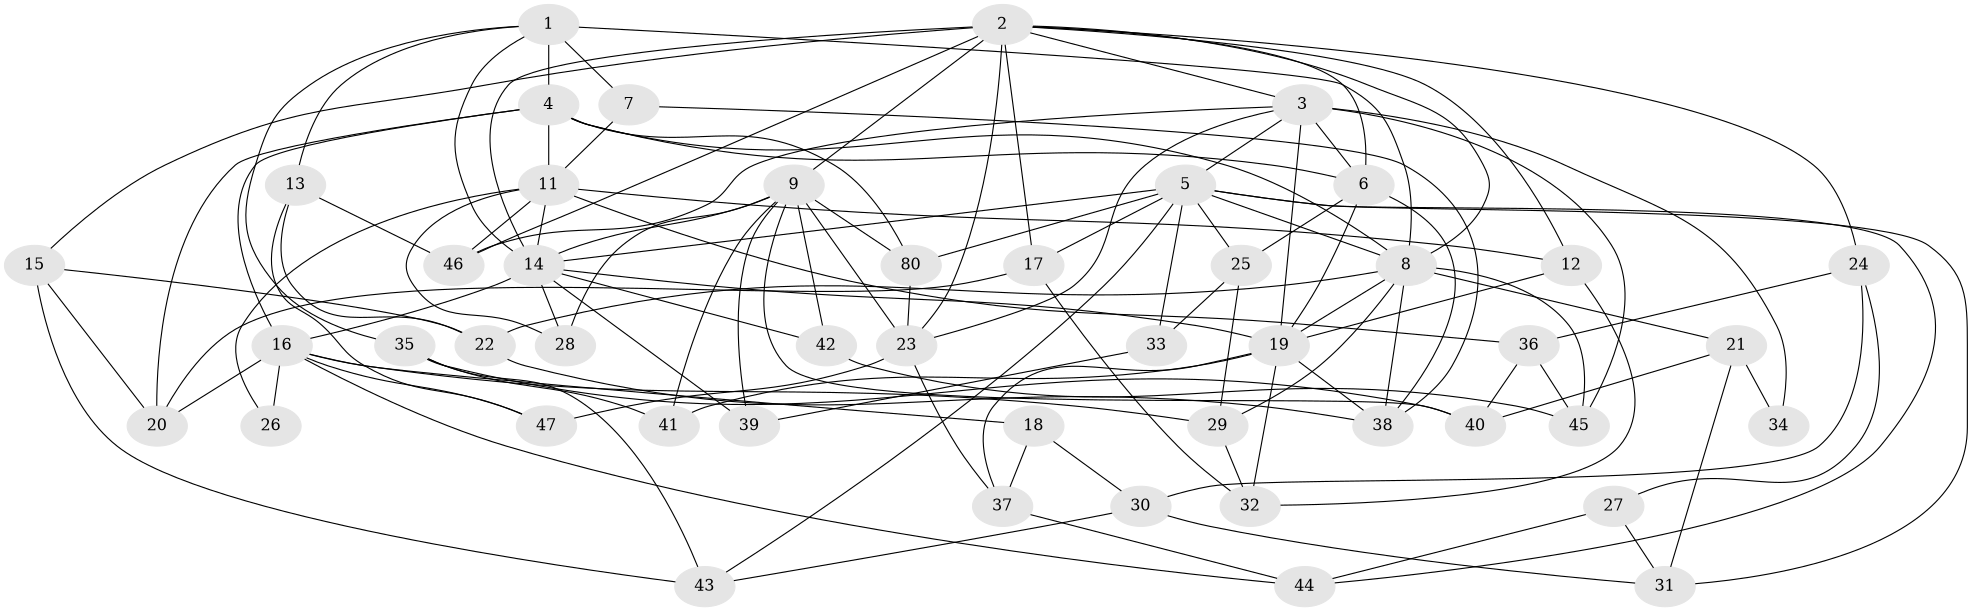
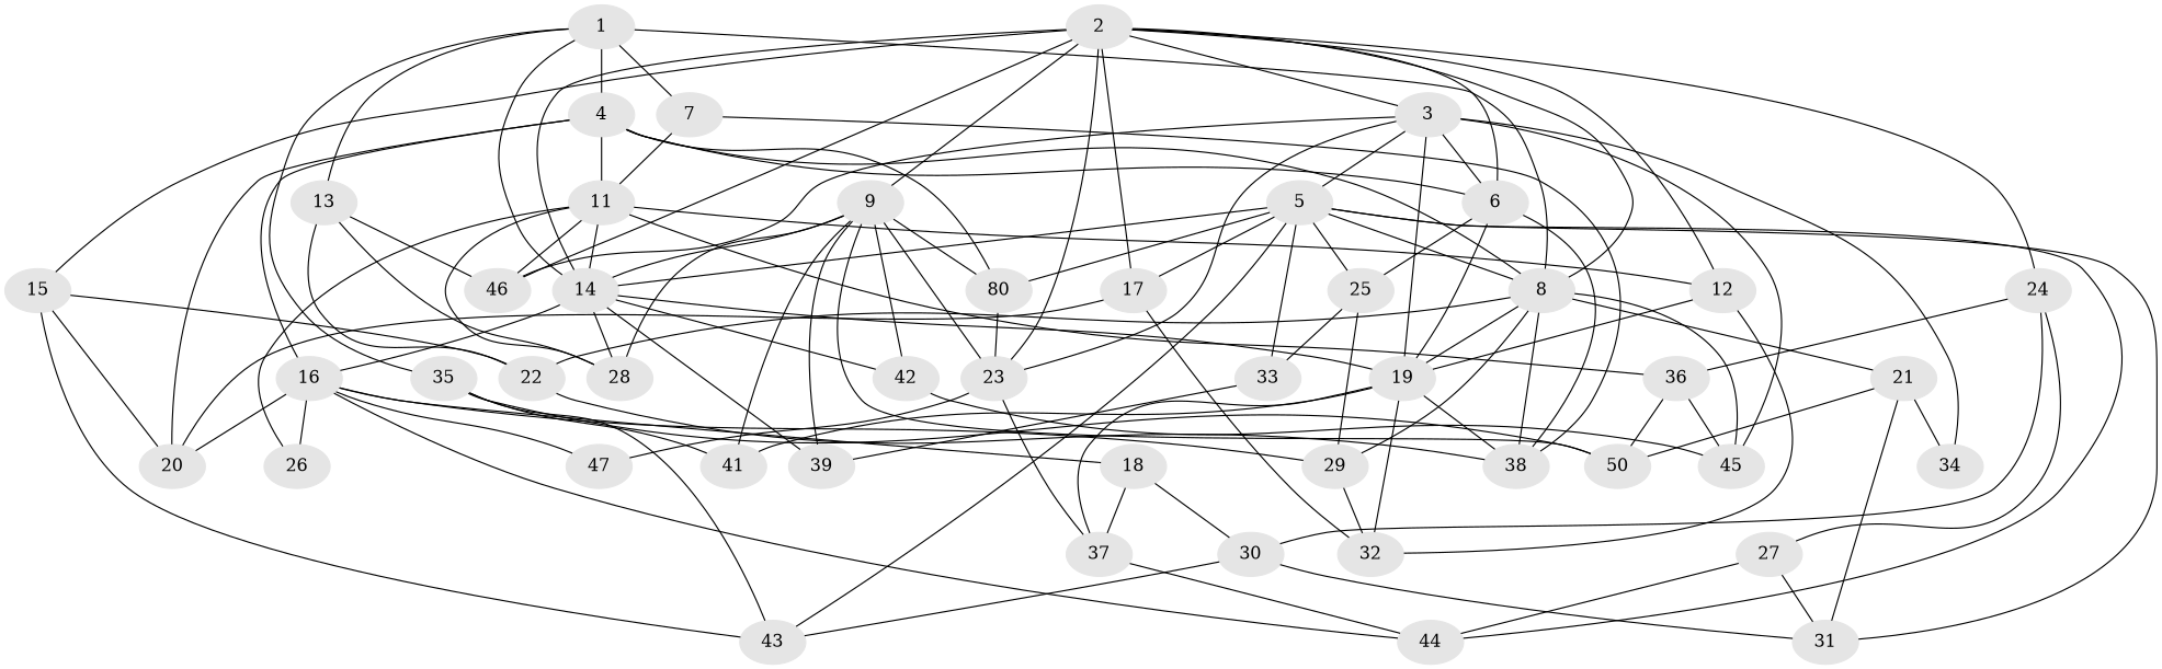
  graph {
    node [color=gray90 style=filled]
    edge [weight=1.0]
    1
    4
    7
    8
    13
    14
    35
    6
    n9 [label=80]
    11
    16
    20
    38
    19
    45
    21
    22
    29
    46
    47
    28
    39
    42
    43
-   40
+   40 [label=50]
    41
    2
    3
    9
    12
    15
    17
    23
    24
    5
    34
    25
    32
    37
    27
    36
    30
    31
    33
    44
    26
    18
    1 -- 4 [weight=2.0]
    1 -- 7 [weight=2.0]
    1 -- 8
    1 -- 13
    1 -- 14
    1 -- 35
    4 -- 8
    4 -- 6 [weight=3.0]
    4 -- n9
    4 -- 11
    4 -- 16
    4 -- 20
    7 -- 11
    7 -- 38
    8 -- 38 [weight=2.0]
    8 -- 19
    8 -- 45
    8 -- 21
    8 -- 22
    8 -- 29
    13 -- 22
    13 -- 46
-   13 -- 47
+   13 -- 28
    14 -- 16
    14 -- 19
    14 -- 28
    14 -- 39
    14 -- 42 [weight=2.0]
    35 -- 43
    35 -- 40
    35 -- 41
    6 -- 38
    6 -- 19
    6 -- 25
    n9 -- 23
    11 -- 14
    11 -- 46
    11 -- 28 [weight=2.0]
    11 -- 12
    11 -- 36
    11 -- 26 [weight=2.0]
    16 -- 20
    16 -- 29
    16 -- 47
    16 -- 44
    16 -- 26 [weight=2.0]
    16 -- 18 [weight=2.0]
    19 -- 38
    19 -- 41
    19 -- 32
    19 -- 37
    21 -- 40
    21 -- 34
    21 -- 31
    22 -- 38
    29 -- 32
    42 -- 45
    2 -- 8
    2 -- 14 [weight=2.0]
    2 -- 6
    2 -- 46
    2 -- 3
    2 -- 9
    2 -- 12
    2 -- 15
    2 -- 17
    2 -- 23
    2 -- 24
    3 -- 6
    3 -- 19 [weight=2.0]
    3 -- 45
    3 -- 46
    3 -- 23
    3 -- 5
    3 -- 34 [weight=3.0]
    9 -- 14
    9 -- n9
    9 -- 28
    9 -- 39 [weight=2.0]
    9 -- 42
    9 -- 40
    9 -- 41 [weight=2.0]
    9 -- 23 [weight=2.0]
    12 -- 19
    12 -- 32
    15 -- 20
    15 -- 22
    15 -- 43
    17 -- 20
    17 -- 32
    23 -- 47 [weight=2.0]
    23 -- 37
    24 -- 27
    24 -- 36
    24 -- 30
    5 -- 8 [weight=2.0]
    5 -- 14
    5 -- n9
    5 -- 43
    5 -- 17
    5 -- 25
    5 -- 31
    5 -- 33 [weight=2.0]
    5 -- 44
    25 -- 29
    25 -- 33
    37 -- 44
    27 -- 31
    27 -- 44
    36 -- 45
    36 -- 40
    30 -- 43
    30 -- 31
    33 -- 39
    18 -- 37
    18 -- 30
  }
